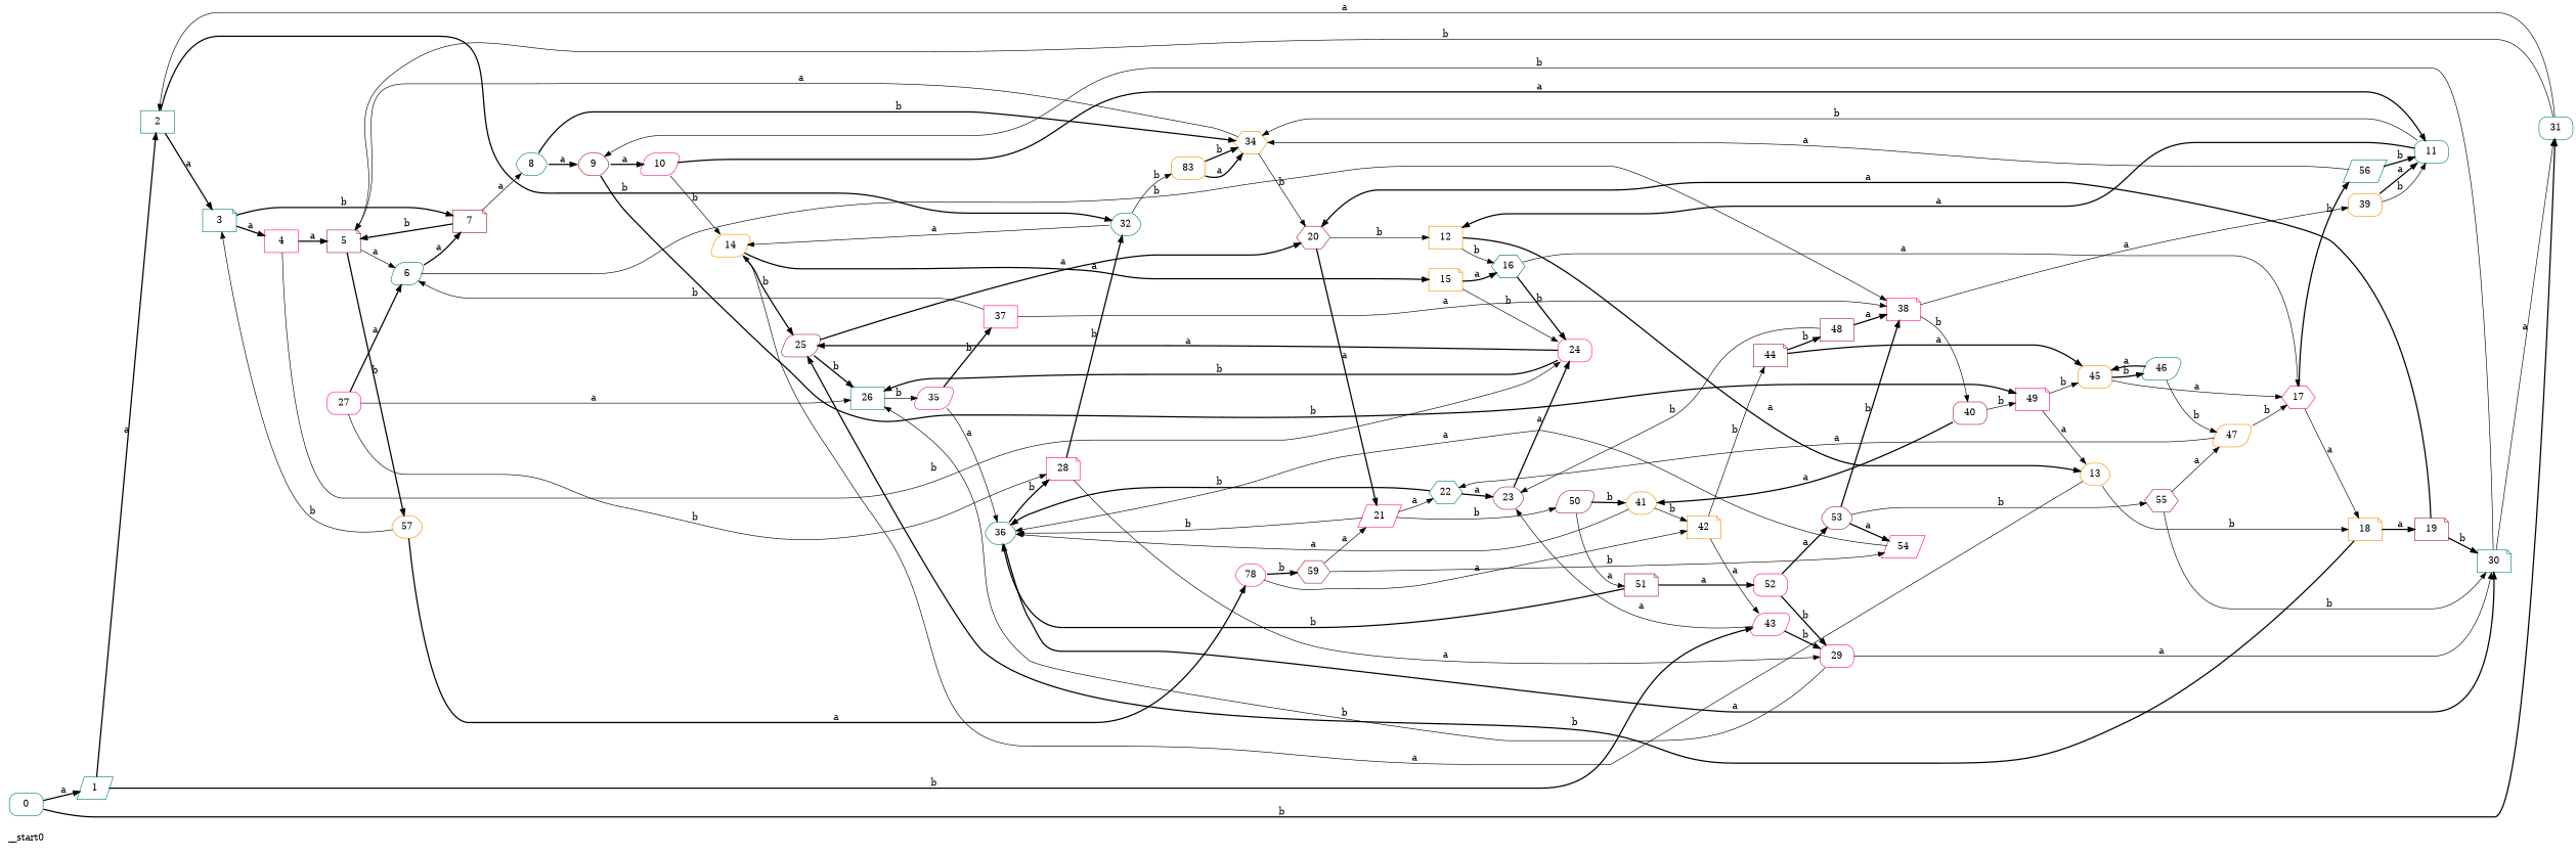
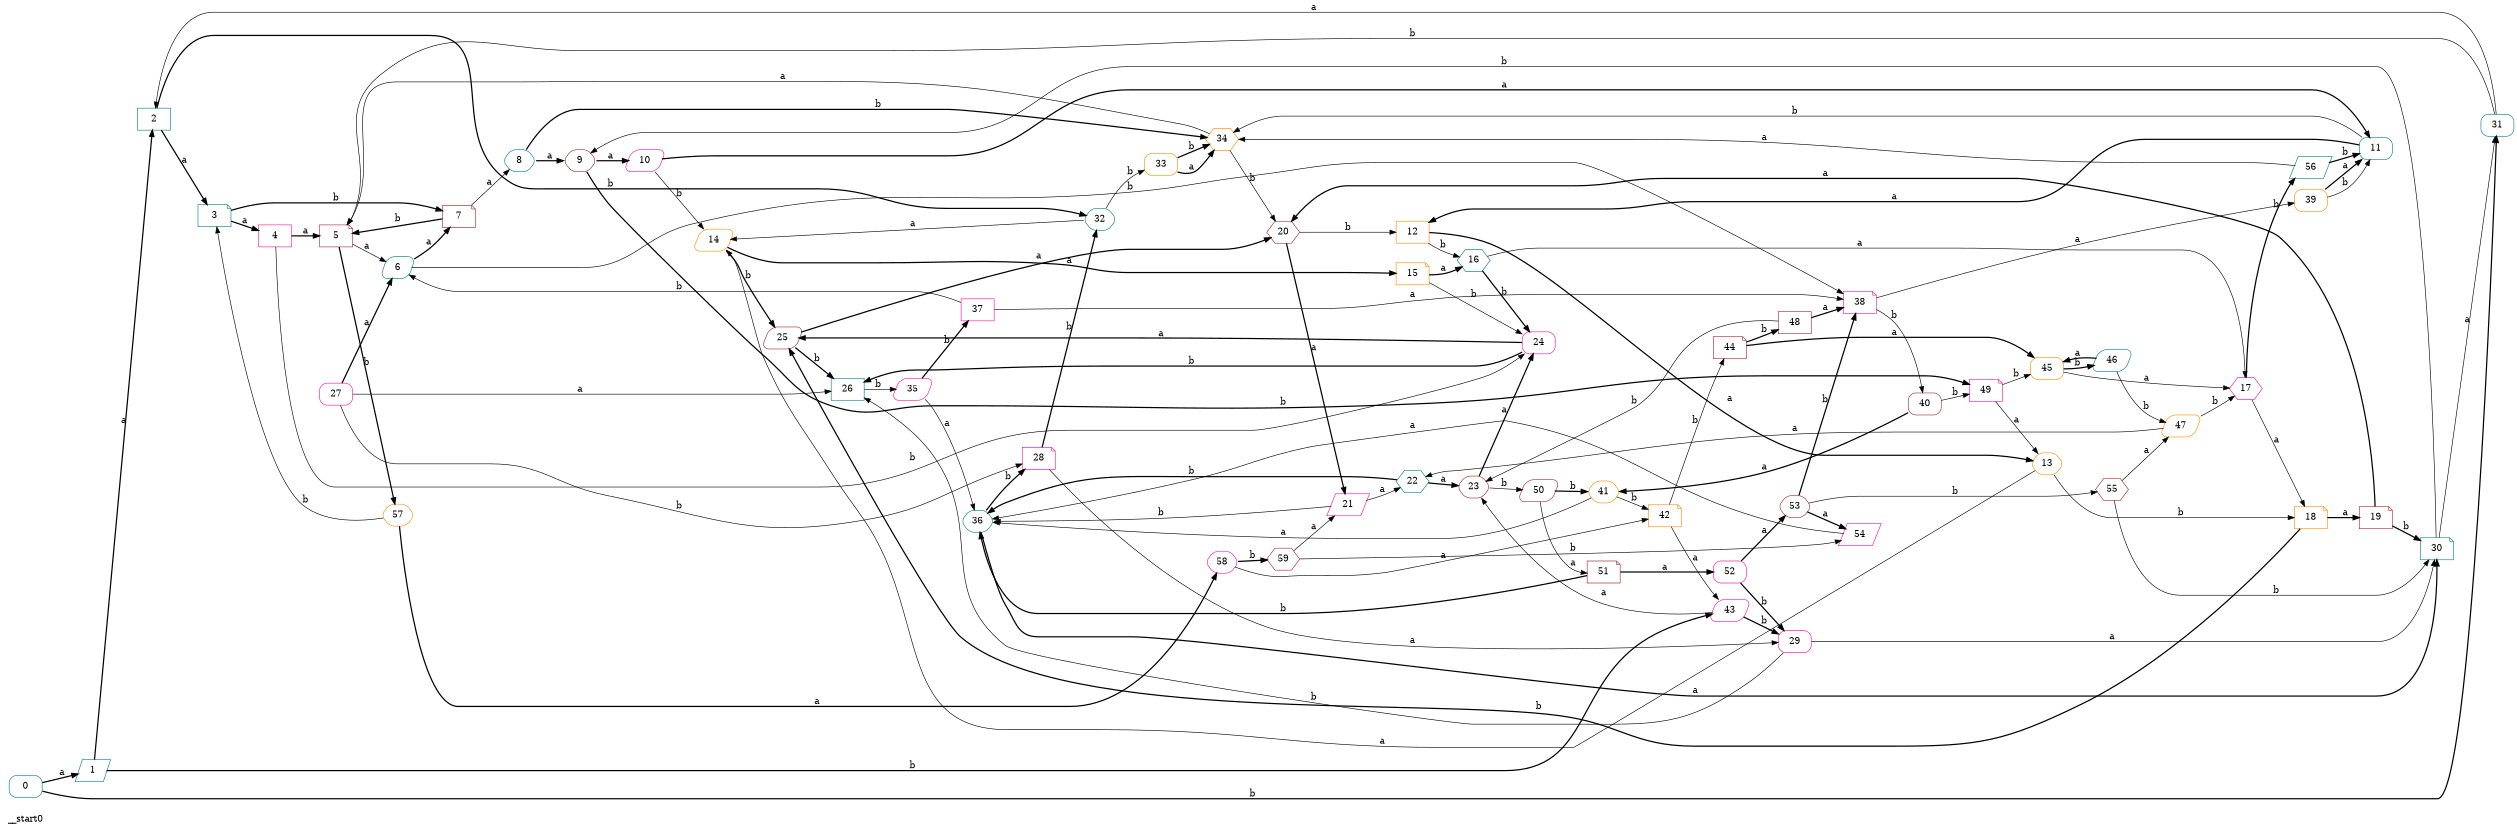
  digraph {
    rankdir=LR
    node [color=brown shape=box fillcolor=white style="rounded,filled"]
    edge [style=bold]
    __start0 [shape=none fillcolor="" style=""]
    n2 [color=teal label=0]
    n3 [color=teal label=1 shape=parallelogram style=filled]
    n4 [color=teal label=31]
    n5 [color=teal label=2 style=filled]
    n6 [color=deeppink label=43 shape=parallelogram]
    n7 [label=5 shape=note]
    n8 [color=teal label=3 shape=note]
    n9 [color=teal label=32 shape=hexagon]
    n10 [label=23 shape=hexagon]
    n11 [color=deeppink label=29]
    n12 [color=deeppink label=4 style=filled]
    n13 [label=7 shape=note]
    n14 [color=darkorange label=14 shape=parallelogram]
-   n15 [color=darkorange label=83]
+   n15 [color=darkorange label=33]
    n16 [color=deeppink label=24]
    n17 [color=teal label=8 shape=hexagon]
    n18 [color=teal label=6 shape=parallelogram]
    n19 [color=darkorange label=57 shape=hexagon]
    n20 [label=25 shape=parallelogram]
    n21 [color=teal label=26 style=filled]
    n22 [color=deeppink label=38 shape=note style=filled]
-   n23 [color=deeppink label=78 shape=hexagon]
+   n23 [color=deeppink label=58 shape=hexagon]
    n24 [color=darkorange label=39]
    n25 [label=40]
    n26 [label=9 shape=hexagon]
    n27 [color=darkorange label=34 shape=hexagon style=filled]
    n28 [color=deeppink label=10 shape=parallelogram]
    n29 [color=deeppink label=49 shape=note style=filled]
    n30 [label=20 shape=hexagon style=filled]
    n31 [color=teal label=11]
    n32 [color=darkorange label=13 shape=hexagon]
    n33 [color=darkorange label=45]
    n34 [color=darkorange label=12 style=filled]
    n35 [color=darkorange label=15 shape=note style=filled]
    n36 [color=teal label=16 shape=hexagon style=filled]
    n37 [color=darkorange label=18 shape=note style=filled]
    n38 [color=deeppink label=17 shape=hexagon style=filled]
    n39 [label=19 shape=note style=filled]
    n40 [color=teal label=56 shape=parallelogram style=filled]
    n41 [color=teal label=30 shape=note style=filled]
    n42 [color=deeppink label=21 shape=parallelogram style=filled]
    n43 [color=teal label=22 shape=hexagon style=filled]
    n44 [color=teal label=36 shape=hexagon]
    n45 [color=deeppink label=28 shape=note style=filled]
    n46 [label=50 shape=parallelogram]
    n47 [color=darkorange label=41 shape=hexagon]
    n48 [label=51 shape=note style=filled]
    n49 [color=deeppink label=35 shape=parallelogram]
    n50 [color=deeppink label=27]
    n51 [color=deeppink label=37 style=filled]
    n52 [color=darkorange label=42 shape=note style=filled]
    n53 [label=44 shape=note style=filled]
    n54 [label=48 style=filled]
    n55 [color=teal label=46 shape=parallelogram]
    n56 [color=darkorange label=47 shape=parallelogram]
    n57 [color=deeppink label=52]
    n58 [label=53 shape=hexagon]
    n59 [color=deeppink label=54 shape=parallelogram style=filled]
    n60 [label=55 shape=hexagon style=filled]
    n61 [label=59 shape=hexagon style=filled]
    n2 -> n3 [label=a]
    n2 -> n4 [label=b]
    n3 -> n5 [label=a]
    n3 -> n6 [label=b]
    n4 -> n5 [label=a style=solid]
    n4 -> n7 [label=b style=solid]
    n5 -> n8 [label=a]
    n5 -> n9 [label=b]
    n6 -> n10 [label=a style=solid]
    n6 -> n11 [label=b]
    n7 -> n18 [label=a style=solid]
    n7 -> n19 [label=b]
    n8 -> n12 [label=a]
    n8 -> n13 [label=b]
    n9 -> n14 [label=a style=solid]
    n9 -> n15 [label=b style=solid]
    n10 -> n16 [label=a]
-   n42 -> n46 [label=b style=solid]
+   n10 -> n46 [label=b style=solid]
    n11 -> n21 [label=b style=solid]
    n11 -> n41 [label=a style=solid]
    n12 -> n7 [label=a]
    n12 -> n16 [label=b style=solid]
    n13 -> n7 [label=b]
    n13 -> n17 [label=a style=solid]
    n14 -> n20 [label=b]
    n14 -> n35 [label=a]
    n15 -> n27 [label=a]
    n15 -> n27 [label=b]
    n16 -> n20 [label=a]
    n16 -> n21 [label=b]
    n17 -> n26 [label=a]
    n17 -> n27 [label=b]
    n18 -> n13 [label=a]
    n18 -> n22 [label=b style=solid]
    n19 -> n8 [label=b style=solid]
    n19 -> n23 [label=a]
    n20 -> n21 [label=b]
    n20 -> n30 [label=a]
    n21 -> n49 [label=b style=solid]
    n22 -> n24 [label=a style=solid]
    n22 -> n25 [label=b style=solid]
    n23 -> n52 [label=a style=solid]
    n23 -> n61 [label=b]
    n24 -> n31 [label=a]
    n24 -> n31 [label=b style=solid]
    n25 -> n29 [label=b style=solid]
    n25 -> n47 [label=a]
    n26 -> n28 [label=a]
    n26 -> n29 [label=b]
    n27 -> n7 [label=a style=solid]
    n27 -> n30 [label=b style=solid]
    n28 -> n14 [label=b style=solid]
    n28 -> n31 [label=a]
    n29 -> n32 [label=a style=solid]
    n29 -> n33 [label=b style=solid]
    n30 -> n34 [label=b style=solid]
    n30 -> n42 [label=a]
    n31 -> n27 [label=b style=solid]
    n31 -> n34 [label=a]
    n32 -> n14 [label=a style=solid]
    n32 -> n37 [label=b style=solid]
    n33 -> n38 [label=a style=solid]
    n33 -> n55 [label=b]
    n34 -> n32 [label=a]
    n34 -> n36 [label=b style=solid]
    n35 -> n16 [label=b style=solid]
    n35 -> n36 [label=a]
    n36 -> n16 [label=b]
    n36 -> n38 [label=a style=solid]
    n37 -> n20 [label=b]
    n37 -> n39 [label=a]
    n38 -> n37 [label=a style=solid]
    n38 -> n40 [label=b]
    n39 -> n30 [label=a]
    n39 -> n41 [label=b]
    n40 -> n27 [label=a style=solid]
    n40 -> n31 [label=b]
    n41 -> n4 [label=a style=solid]
    n41 -> n26 [label=b style=solid]
    n42 -> n43 [label=a style=solid]
    n42 -> n44 [label=b style=solid]
    n43 -> n10 [label=a]
    n43 -> n44 [label=b]
    n44 -> n41 [label=a]
    n44 -> n45 [label=b]
    n45 -> n9 [label=b]
    n45 -> n11 [label=a style=solid]
    n46 -> n47 [label=b]
    n46 -> n48 [label=a style=solid]
    n47 -> n44 [label=a style=solid]
    n47 -> n52 [label=b style=solid]
    n48 -> n44 [label=b]
    n48 -> n57 [label=a]
    n49 -> n44 [label=a style=solid]
    n49 -> n51 [label=b]
    n50 -> n18 [label=a]
    n50 -> n21 [label=a style=solid]
    n50 -> n45 [label=b style=solid]
    n51 -> n18 [label=b style=solid]
    n51 -> n22 [label=a style=solid]
    n52 -> n6 [label=a style=solid]
    n52 -> n53 [label=b style=solid]
    n53 -> n33 [label=a]
    n53 -> n54 [label=b]
    n54 -> n10 [label=b style=solid]
    n54 -> n22 [label=a]
    n55 -> n33 [label=a]
    n55 -> n56 [label=b style=solid]
    n56 -> n38 [label=b style=solid]
    n56 -> n43 [label=a style=solid]
    n57 -> n11 [label=b]
    n57 -> n58 [label=a]
    n58 -> n22 [label=b]
    n58 -> n59 [label=a]
    n58 -> n60 [label=b style=solid]
    n59 -> n44 [label=a style=solid]
    n60 -> n41 [label=b style=solid]
    n60 -> n56 [label=a style=solid]
    n61 -> n42 [label=a style=solid]
    n61 -> n59 [label=b style=solid]
  }
